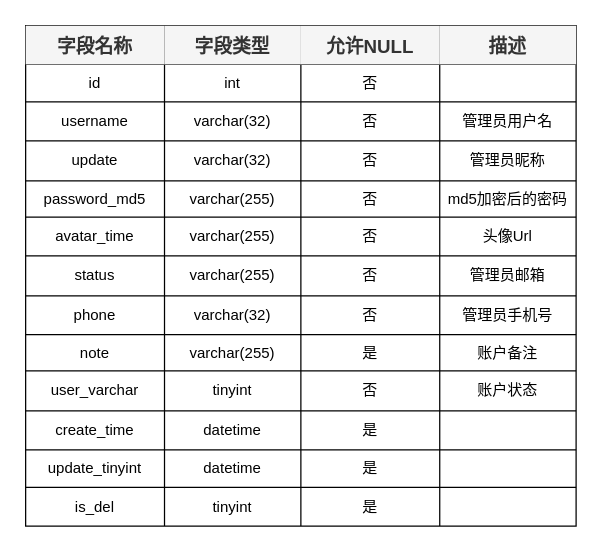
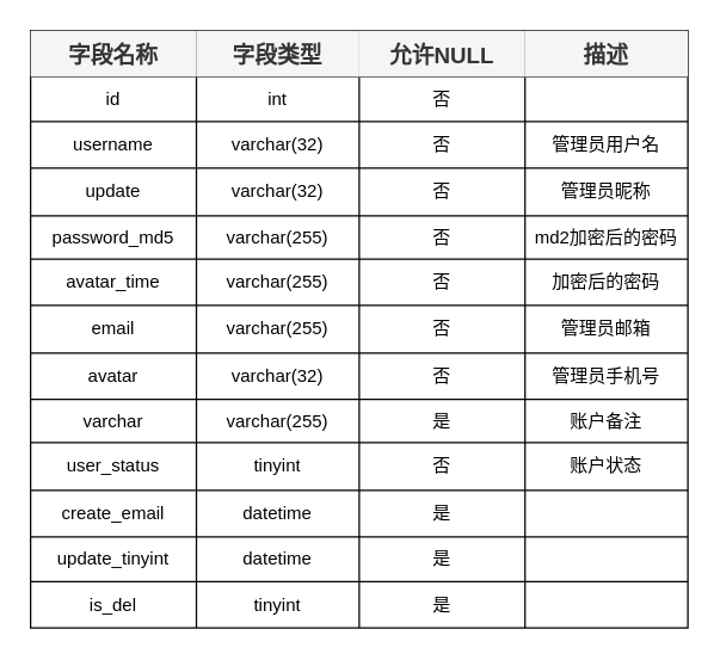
  <mxCell id="0" />
  <mxCell id="1" parent="0" />
  <mxCell id="2" value="" style="shape=table;startSize=0;container=1;collapsible=0;childLayout=tableLayout;" vertex="1" parent="1"><mxGeometry x="20" y="20" width="440" height="400" as="geometry" /></mxCell>
  <mxCell id="3" value="" style="shape=tableRow;horizontal=0;startSize=0;swimlaneHead=0;swimlaneBody=0;top=0;left=0;bottom=0;right=0;collapsible=0;dropTarget=0;fillColor=none;points=[[0,0.5],[1,0.5]];portConstraint=eastwest;" vertex="1" parent="2"><mxGeometry width="440" height="31" as="geometry" /></mxCell>
  <mxCell id="4" value="字段名称" style="shape=partialRectangle;html=1;whiteSpace=wrap;connectable=0;overflow=hidden;fillColor=#f5f5f5;top=0;left=0;bottom=0;right=0;pointerEvents=1;fontColor=#333333;strokeColor=#666666;fontStyle=1;fontSize=15;" vertex="1" parent="3"><mxGeometry width="111" height="31" as="geometry"><mxRectangle width="111" height="31" as="alternateBounds" /></mxGeometry></mxCell>
  <mxCell id="5" value="字段类型" style="shape=partialRectangle;html=1;whiteSpace=wrap;connectable=0;overflow=hidden;fillColor=#f5f5f5;top=0;left=0;bottom=0;right=0;pointerEvents=1;fontColor=#333333;strokeColor=#666666;fontStyle=1;fontSize=15;" vertex="1" parent="3"><mxGeometry x="111" width="109" height="31" as="geometry"><mxRectangle width="109" height="31" as="alternateBounds" /></mxGeometry></mxCell>
  <mxCell id="6" value="允许NULL" style="shape=partialRectangle;html=1;whiteSpace=wrap;connectable=0;overflow=hidden;fillColor=#f5f5f5;top=0;left=0;bottom=0;right=0;pointerEvents=1;fontColor=#333333;strokeColor=#666666;fontStyle=1;fontSize=15;" vertex="1" parent="3"><mxGeometry x="220" width="111" height="31" as="geometry"><mxRectangle width="111" height="31" as="alternateBounds" /></mxGeometry></mxCell>
  <mxCell id="7" value="描述" style="shape=partialRectangle;html=1;whiteSpace=wrap;connectable=0;overflow=hidden;fillColor=#f5f5f5;top=0;left=0;bottom=0;right=0;pointerEvents=1;fontColor=#333333;strokeColor=#666666;fontStyle=1;fontSize=15;" vertex="1" parent="3"><mxGeometry x="331" width="109" height="31" as="geometry"><mxRectangle width="109" height="31" as="alternateBounds" /></mxGeometry></mxCell>
  <mxCell id="8" value="" style="shape=tableRow;horizontal=0;startSize=0;swimlaneHead=0;swimlaneBody=0;top=0;left=0;bottom=0;right=0;collapsible=0;dropTarget=0;fillColor=none;points=[[0,0.5],[1,0.5]];portConstraint=eastwest;" vertex="1" parent="2"><mxGeometry y="31" width="440" height="30" as="geometry" /></mxCell>
  <mxCell id="9" value="id" style="shape=partialRectangle;html=1;whiteSpace=wrap;connectable=0;overflow=hidden;fillColor=none;top=0;left=0;bottom=0;right=0;pointerEvents=1;" vertex="1" parent="8"><mxGeometry width="111" height="30" as="geometry"><mxRectangle width="111" height="30" as="alternateBounds" /></mxGeometry></mxCell>
  <mxCell id="10" value="int" style="shape=partialRectangle;html=1;whiteSpace=wrap;connectable=0;overflow=hidden;fillColor=none;top=0;left=0;bottom=0;right=0;pointerEvents=1;" vertex="1" parent="8"><mxGeometry x="111" width="109" height="30" as="geometry"><mxRectangle width="109" height="30" as="alternateBounds" /></mxGeometry></mxCell>
  <mxCell id="11" value="否" style="shape=partialRectangle;html=1;whiteSpace=wrap;connectable=0;overflow=hidden;fillColor=none;top=0;left=0;bottom=0;right=0;pointerEvents=1;" vertex="1" parent="8"><mxGeometry x="220" width="111" height="30" as="geometry"><mxRectangle width="111" height="30" as="alternateBounds" /></mxGeometry></mxCell>
  <mxCell id="12" value="" style="shape=partialRectangle;html=1;whiteSpace=wrap;connectable=0;overflow=hidden;fillColor=none;top=0;left=0;bottom=0;right=0;pointerEvents=1;" vertex="1" parent="8"><mxGeometry x="331" width="109" height="30" as="geometry"><mxRectangle width="109" height="30" as="alternateBounds" /></mxGeometry></mxCell>
  <mxCell id="13" value="" style="shape=tableRow;horizontal=0;startSize=0;swimlaneHead=0;swimlaneBody=0;top=0;left=0;bottom=0;right=0;collapsible=0;dropTarget=0;fillColor=none;points=[[0,0.5],[1,0.5]];portConstraint=eastwest;" vertex="1" parent="2"><mxGeometry y="61" width="440" height="31" as="geometry" /></mxCell>
  <mxCell id="14" value="username" style="shape=partialRectangle;html=1;whiteSpace=wrap;connectable=0;overflow=hidden;fillColor=none;top=0;left=0;bottom=0;right=0;pointerEvents=1;" vertex="1" parent="13"><mxGeometry width="111" height="31" as="geometry"><mxRectangle width="111" height="31" as="alternateBounds" /></mxGeometry></mxCell>
  <mxCell id="15" value="varchar(32)" style="shape=partialRectangle;html=1;whiteSpace=wrap;connectable=0;overflow=hidden;fillColor=none;top=0;left=0;bottom=0;right=0;pointerEvents=1;" vertex="1" parent="13"><mxGeometry x="111" width="109" height="31" as="geometry"><mxRectangle width="109" height="31" as="alternateBounds" /></mxGeometry></mxCell>
  <mxCell id="16" value="否" style="shape=partialRectangle;html=1;whiteSpace=wrap;connectable=0;overflow=hidden;fillColor=none;top=0;left=0;bottom=0;right=0;pointerEvents=1;" vertex="1" parent="13"><mxGeometry x="220" width="111" height="31" as="geometry"><mxRectangle width="111" height="31" as="alternateBounds" /></mxGeometry></mxCell>
  <mxCell id="17" value="管理员用户名" style="shape=partialRectangle;html=1;whiteSpace=wrap;connectable=0;overflow=hidden;fillColor=none;top=0;left=0;bottom=0;right=0;pointerEvents=1;" vertex="1" parent="13"><mxGeometry x="331" width="109" height="31" as="geometry"><mxRectangle width="109" height="31" as="alternateBounds" /></mxGeometry></mxCell>
  <mxCell id="18" value="" style="shape=tableRow;horizontal=0;startSize=0;swimlaneHead=0;swimlaneBody=0;top=0;left=0;bottom=0;right=0;collapsible=0;dropTarget=0;fillColor=none;points=[[0,0.5],[1,0.5]];portConstraint=eastwest;" vertex="1" parent="2"><mxGeometry y="92" width="440" height="32" as="geometry" /></mxCell>
  <mxCell id="19" value="update" style="shape=partialRectangle;html=1;whiteSpace=wrap;connectable=0;overflow=hidden;fillColor=none;top=0;left=0;bottom=0;right=0;pointerEvents=1;" vertex="1" parent="18"><mxGeometry width="111" height="32" as="geometry"><mxRectangle width="111" height="32" as="alternateBounds" /></mxGeometry></mxCell>
  <mxCell id="20" value="varchar(32)" style="shape=partialRectangle;html=1;whiteSpace=wrap;connectable=0;overflow=hidden;fillColor=none;top=0;left=0;bottom=0;right=0;pointerEvents=1;" vertex="1" parent="18"><mxGeometry x="111" width="109" height="32" as="geometry"><mxRectangle width="109" height="32" as="alternateBounds" /></mxGeometry></mxCell>
  <mxCell id="21" value="否" style="shape=partialRectangle;html=1;whiteSpace=wrap;connectable=0;overflow=hidden;fillColor=none;top=0;left=0;bottom=0;right=0;pointerEvents=1;" vertex="1" parent="18"><mxGeometry x="220" width="111" height="32" as="geometry"><mxRectangle width="111" height="32" as="alternateBounds" /></mxGeometry></mxCell>
  <mxCell id="22" value="管理员昵称" style="shape=partialRectangle;html=1;whiteSpace=wrap;connectable=0;overflow=hidden;fillColor=none;top=0;left=0;bottom=0;right=0;pointerEvents=1;" vertex="1" parent="18"><mxGeometry x="331" width="109" height="32" as="geometry"><mxRectangle width="109" height="32" as="alternateBounds" /></mxGeometry></mxCell>
  <mxCell id="23" value="" style="shape=tableRow;horizontal=0;startSize=0;swimlaneHead=0;swimlaneBody=0;top=0;left=0;bottom=0;right=0;collapsible=0;dropTarget=0;fillColor=none;points=[[0,0.5],[1,0.5]];portConstraint=eastwest;" vertex="1" parent="2"><mxGeometry y="124" width="440" height="29" as="geometry" /></mxCell>
  <mxCell id="24" value="password_md5" style="shape=partialRectangle;html=1;whiteSpace=wrap;connectable=0;overflow=hidden;fillColor=none;top=0;left=0;bottom=0;right=0;pointerEvents=1;" vertex="1" parent="23"><mxGeometry width="111" height="29" as="geometry"><mxRectangle width="111" height="29" as="alternateBounds" /></mxGeometry></mxCell>
  <mxCell id="25" value="varchar(255)" style="shape=partialRectangle;html=1;whiteSpace=wrap;connectable=0;overflow=hidden;fillColor=none;top=0;left=0;bottom=0;right=0;pointerEvents=1;" vertex="1" parent="23"><mxGeometry x="111" width="109" height="29" as="geometry"><mxRectangle width="109" height="29" as="alternateBounds" /></mxGeometry></mxCell>
  <mxCell id="26" value="否" style="shape=partialRectangle;html=1;whiteSpace=wrap;connectable=0;overflow=hidden;fillColor=none;top=0;left=0;bottom=0;right=0;pointerEvents=1;" vertex="1" parent="23"><mxGeometry x="220" width="111" height="29" as="geometry"><mxRectangle width="111" height="29" as="alternateBounds" /></mxGeometry></mxCell>
- <mxCell id="27" value="md5加密后的密码" style="shape=partialRectangle;html=1;whiteSpace=wrap;connectable=0;overflow=hidden;fillColor=none;top=0;left=0;bottom=0;right=0;pointerEvents=1;" vertex="1" parent="23"><mxGeometry x="331" width="109" height="29" as="geometry"><mxRectangle width="109" height="29" as="alternateBounds" /></mxGeometry></mxCell>
+ <mxCell id="27" value="md2加密后的密码" style="shape=partialRectangle;html=1;whiteSpace=wrap;connectable=0;overflow=hidden;fillColor=none;top=0;left=0;bottom=0;right=0;pointerEvents=1;" vertex="1" parent="23"><mxGeometry x="331" width="109" height="29" as="geometry"><mxRectangle width="109" height="29" as="alternateBounds" /></mxGeometry></mxCell>
  <mxCell id="28" value="" style="shape=tableRow;horizontal=0;startSize=0;swimlaneHead=0;swimlaneBody=0;top=0;left=0;bottom=0;right=0;collapsible=0;dropTarget=0;fillColor=none;points=[[0,0.5],[1,0.5]];portConstraint=eastwest;" vertex="1" parent="2"><mxGeometry y="153" width="440" height="31" as="geometry" /></mxCell>
  <mxCell id="29" value="avatar_time" style="shape=partialRectangle;html=1;whiteSpace=wrap;connectable=0;overflow=hidden;fillColor=none;top=0;left=0;bottom=0;right=0;pointerEvents=1;" vertex="1" parent="28"><mxGeometry width="111" height="31" as="geometry"><mxRectangle width="111" height="31" as="alternateBounds" /></mxGeometry></mxCell>
  <mxCell id="30" value="varchar(255)" style="shape=partialRectangle;html=1;whiteSpace=wrap;connectable=0;overflow=hidden;fillColor=none;top=0;left=0;bottom=0;right=0;pointerEvents=1;" vertex="1" parent="28"><mxGeometry x="111" width="109" height="31" as="geometry"><mxRectangle width="109" height="31" as="alternateBounds" /></mxGeometry></mxCell>
  <mxCell id="31" value="否" style="shape=partialRectangle;html=1;whiteSpace=wrap;connectable=0;overflow=hidden;fillColor=none;top=0;left=0;bottom=0;right=0;pointerEvents=1;" vertex="1" parent="28"><mxGeometry x="220" width="111" height="31" as="geometry"><mxRectangle width="111" height="31" as="alternateBounds" /></mxGeometry></mxCell>
- <mxCell id="32" value="头像Url" style="shape=partialRectangle;html=1;whiteSpace=wrap;connectable=0;overflow=hidden;fillColor=none;top=0;left=0;bottom=0;right=0;pointerEvents=1;" vertex="1" parent="28"><mxGeometry x="331" width="109" height="31" as="geometry"><mxRectangle width="109" height="31" as="alternateBounds" /></mxGeometry></mxCell>
+ <mxCell id="32" value="加密后的密码" style="shape=partialRectangle;html=1;whiteSpace=wrap;connectable=0;overflow=hidden;fillColor=none;top=0;left=0;bottom=0;right=0;pointerEvents=1;" vertex="1" parent="28"><mxGeometry x="331" width="109" height="31" as="geometry"><mxRectangle width="109" height="31" as="alternateBounds" /></mxGeometry></mxCell>
  <mxCell id="33" value="" style="shape=tableRow;horizontal=0;startSize=0;swimlaneHead=0;swimlaneBody=0;top=0;left=0;bottom=0;right=0;collapsible=0;dropTarget=0;fillColor=none;points=[[0,0.5],[1,0.5]];portConstraint=eastwest;" vertex="1" parent="2"><mxGeometry y="184" width="440" height="32" as="geometry" /></mxCell>
- <mxCell id="34" value="status" style="shape=partialRectangle;html=1;whiteSpace=wrap;connectable=0;overflow=hidden;fillColor=none;top=0;left=0;bottom=0;right=0;pointerEvents=1;" vertex="1" parent="33"><mxGeometry width="111" height="32" as="geometry"><mxRectangle width="111" height="32" as="alternateBounds" /></mxGeometry></mxCell>
+ <mxCell id="34" value="email" style="shape=partialRectangle;html=1;whiteSpace=wrap;connectable=0;overflow=hidden;fillColor=none;top=0;left=0;bottom=0;right=0;pointerEvents=1;" vertex="1" parent="33"><mxGeometry width="111" height="32" as="geometry"><mxRectangle width="111" height="32" as="alternateBounds" /></mxGeometry></mxCell>
  <mxCell id="35" value="varchar(255)" style="shape=partialRectangle;html=1;whiteSpace=wrap;connectable=0;overflow=hidden;fillColor=none;top=0;left=0;bottom=0;right=0;pointerEvents=1;" vertex="1" parent="33"><mxGeometry x="111" width="109" height="32" as="geometry"><mxRectangle width="109" height="32" as="alternateBounds" /></mxGeometry></mxCell>
  <mxCell id="36" value="否" style="shape=partialRectangle;html=1;whiteSpace=wrap;connectable=0;overflow=hidden;fillColor=none;top=0;left=0;bottom=0;right=0;pointerEvents=1;" vertex="1" parent="33"><mxGeometry x="220" width="111" height="32" as="geometry"><mxRectangle width="111" height="32" as="alternateBounds" /></mxGeometry></mxCell>
  <mxCell id="37" value="管理员邮箱" style="shape=partialRectangle;html=1;whiteSpace=wrap;connectable=0;overflow=hidden;fillColor=none;top=0;left=0;bottom=0;right=0;pointerEvents=1;" vertex="1" parent="33"><mxGeometry x="331" width="109" height="32" as="geometry"><mxRectangle width="109" height="32" as="alternateBounds" /></mxGeometry></mxCell>
  <mxCell id="38" value="" style="shape=tableRow;horizontal=0;startSize=0;swimlaneHead=0;swimlaneBody=0;top=0;left=0;bottom=0;right=0;collapsible=0;dropTarget=0;fillColor=none;points=[[0,0.5],[1,0.5]];portConstraint=eastwest;" vertex="1" parent="2"><mxGeometry y="216" width="440" height="31" as="geometry" /></mxCell>
- <mxCell id="39" value="phone" style="shape=partialRectangle;html=1;whiteSpace=wrap;connectable=0;overflow=hidden;fillColor=none;top=0;left=0;bottom=0;right=0;pointerEvents=1;" vertex="1" parent="38"><mxGeometry width="111" height="31" as="geometry"><mxRectangle width="111" height="31" as="alternateBounds" /></mxGeometry></mxCell>
+ <mxCell id="39" value="avatar" style="shape=partialRectangle;html=1;whiteSpace=wrap;connectable=0;overflow=hidden;fillColor=none;top=0;left=0;bottom=0;right=0;pointerEvents=1;" vertex="1" parent="38"><mxGeometry width="111" height="31" as="geometry"><mxRectangle width="111" height="31" as="alternateBounds" /></mxGeometry></mxCell>
  <mxCell id="40" value="varchar(32)" style="shape=partialRectangle;html=1;whiteSpace=wrap;connectable=0;overflow=hidden;fillColor=none;top=0;left=0;bottom=0;right=0;pointerEvents=1;" vertex="1" parent="38"><mxGeometry x="111" width="109" height="31" as="geometry"><mxRectangle width="109" height="31" as="alternateBounds" /></mxGeometry></mxCell>
  <mxCell id="41" value="否" style="shape=partialRectangle;html=1;whiteSpace=wrap;connectable=0;overflow=hidden;fillColor=none;top=0;left=0;bottom=0;right=0;pointerEvents=1;" vertex="1" parent="38"><mxGeometry x="220" width="111" height="31" as="geometry"><mxRectangle width="111" height="31" as="alternateBounds" /></mxGeometry></mxCell>
  <mxCell id="42" value="管理员手机号" style="shape=partialRectangle;html=1;whiteSpace=wrap;connectable=0;overflow=hidden;fillColor=none;top=0;left=0;bottom=0;right=0;pointerEvents=1;" vertex="1" parent="38"><mxGeometry x="331" width="109" height="31" as="geometry"><mxRectangle width="109" height="31" as="alternateBounds" /></mxGeometry></mxCell>
  <mxCell id="43" value="" style="shape=tableRow;horizontal=0;startSize=0;swimlaneHead=0;swimlaneBody=0;top=0;left=0;bottom=0;right=0;collapsible=0;dropTarget=0;fillColor=none;points=[[0,0.5],[1,0.5]];portConstraint=eastwest;" vertex="1" parent="2"><mxGeometry y="247" width="440" height="29" as="geometry" /></mxCell>
- <mxCell id="44" value="note" style="shape=partialRectangle;html=1;whiteSpace=wrap;connectable=0;overflow=hidden;fillColor=none;top=0;left=0;bottom=0;right=0;pointerEvents=1;" vertex="1" parent="43"><mxGeometry width="111" height="29" as="geometry"><mxRectangle width="111" height="29" as="alternateBounds" /></mxGeometry></mxCell>
+ <mxCell id="44" value="varchar" style="shape=partialRectangle;html=1;whiteSpace=wrap;connectable=0;overflow=hidden;fillColor=none;top=0;left=0;bottom=0;right=0;pointerEvents=1;" vertex="1" parent="43"><mxGeometry width="111" height="29" as="geometry"><mxRectangle width="111" height="29" as="alternateBounds" /></mxGeometry></mxCell>
  <mxCell id="45" value="varchar(255)" style="shape=partialRectangle;html=1;whiteSpace=wrap;connectable=0;overflow=hidden;fillColor=none;top=0;left=0;bottom=0;right=0;pointerEvents=1;" vertex="1" parent="43"><mxGeometry x="111" width="109" height="29" as="geometry"><mxRectangle width="109" height="29" as="alternateBounds" /></mxGeometry></mxCell>
  <mxCell id="46" value="是" style="shape=partialRectangle;html=1;whiteSpace=wrap;connectable=0;overflow=hidden;fillColor=none;top=0;left=0;bottom=0;right=0;pointerEvents=1;" vertex="1" parent="43"><mxGeometry x="220" width="111" height="29" as="geometry"><mxRectangle width="111" height="29" as="alternateBounds" /></mxGeometry></mxCell>
  <mxCell id="47" value="账户备注" style="shape=partialRectangle;html=1;whiteSpace=wrap;connectable=0;overflow=hidden;fillColor=none;top=0;left=0;bottom=0;right=0;pointerEvents=1;" vertex="1" parent="43"><mxGeometry x="331" width="109" height="29" as="geometry"><mxRectangle width="109" height="29" as="alternateBounds" /></mxGeometry></mxCell>
  <mxCell id="48" value="" style="shape=tableRow;horizontal=0;startSize=0;swimlaneHead=0;swimlaneBody=0;top=0;left=0;bottom=0;right=0;collapsible=0;dropTarget=0;fillColor=none;points=[[0,0.5],[1,0.5]];portConstraint=eastwest;" vertex="1" parent="2"><mxGeometry y="276" width="440" height="32" as="geometry" /></mxCell>
- <mxCell id="49" value="user_varchar" style="shape=partialRectangle;html=1;whiteSpace=wrap;connectable=0;overflow=hidden;fillColor=none;top=0;left=0;bottom=0;right=0;pointerEvents=1;" vertex="1" parent="48"><mxGeometry width="111" height="32" as="geometry"><mxRectangle width="111" height="32" as="alternateBounds" /></mxGeometry></mxCell>
+ <mxCell id="49" value="user_status" style="shape=partialRectangle;html=1;whiteSpace=wrap;connectable=0;overflow=hidden;fillColor=none;top=0;left=0;bottom=0;right=0;pointerEvents=1;" vertex="1" parent="48"><mxGeometry width="111" height="32" as="geometry"><mxRectangle width="111" height="32" as="alternateBounds" /></mxGeometry></mxCell>
  <mxCell id="50" value="tinyint" style="shape=partialRectangle;html=1;whiteSpace=wrap;connectable=0;overflow=hidden;fillColor=none;top=0;left=0;bottom=0;right=0;pointerEvents=1;" vertex="1" parent="48"><mxGeometry x="111" width="109" height="32" as="geometry"><mxRectangle width="109" height="32" as="alternateBounds" /></mxGeometry></mxCell>
  <mxCell id="51" value="否" style="shape=partialRectangle;html=1;whiteSpace=wrap;connectable=0;overflow=hidden;fillColor=none;top=0;left=0;bottom=0;right=0;pointerEvents=1;" vertex="1" parent="48"><mxGeometry x="220" width="111" height="32" as="geometry"><mxRectangle width="111" height="32" as="alternateBounds" /></mxGeometry></mxCell>
  <mxCell id="52" value="账户状态" style="shape=partialRectangle;html=1;whiteSpace=wrap;connectable=0;overflow=hidden;fillColor=none;top=0;left=0;bottom=0;right=0;pointerEvents=1;" vertex="1" parent="48"><mxGeometry x="331" width="109" height="32" as="geometry"><mxRectangle width="109" height="32" as="alternateBounds" /></mxGeometry></mxCell>
  <mxCell id="53" value="" style="shape=tableRow;horizontal=0;startSize=0;swimlaneHead=0;swimlaneBody=0;top=0;left=0;bottom=0;right=0;collapsible=0;dropTarget=0;fillColor=none;points=[[0,0.5],[1,0.5]];portConstraint=eastwest;" vertex="1" parent="2"><mxGeometry y="308" width="440" height="31" as="geometry" /></mxCell>
- <mxCell id="54" value="create_time" style="shape=partialRectangle;html=1;whiteSpace=wrap;connectable=0;overflow=hidden;fillColor=none;top=0;left=0;bottom=0;right=0;pointerEvents=1;" vertex="1" parent="53"><mxGeometry width="111" height="31" as="geometry"><mxRectangle width="111" height="31" as="alternateBounds" /></mxGeometry></mxCell>
+ <mxCell id="54" value="create_email" style="shape=partialRectangle;html=1;whiteSpace=wrap;connectable=0;overflow=hidden;fillColor=none;top=0;left=0;bottom=0;right=0;pointerEvents=1;" vertex="1" parent="53"><mxGeometry width="111" height="31" as="geometry"><mxRectangle width="111" height="31" as="alternateBounds" /></mxGeometry></mxCell>
  <mxCell id="55" value="datetime" style="shape=partialRectangle;html=1;whiteSpace=wrap;connectable=0;overflow=hidden;fillColor=none;top=0;left=0;bottom=0;right=0;pointerEvents=1;" vertex="1" parent="53"><mxGeometry x="111" width="109" height="31" as="geometry"><mxRectangle width="109" height="31" as="alternateBounds" /></mxGeometry></mxCell>
  <mxCell id="56" value="是" style="shape=partialRectangle;html=1;whiteSpace=wrap;connectable=0;overflow=hidden;fillColor=none;top=0;left=0;bottom=0;right=0;pointerEvents=1;" vertex="1" parent="53"><mxGeometry x="220" width="111" height="31" as="geometry"><mxRectangle width="111" height="31" as="alternateBounds" /></mxGeometry></mxCell>
  <mxCell id="57" value="" style="shape=partialRectangle;html=1;whiteSpace=wrap;connectable=0;overflow=hidden;fillColor=none;top=0;left=0;bottom=0;right=0;pointerEvents=1;" vertex="1" parent="53"><mxGeometry x="331" width="109" height="31" as="geometry"><mxRectangle width="109" height="31" as="alternateBounds" /></mxGeometry></mxCell>
  <mxCell id="58" value="" style="shape=tableRow;horizontal=0;startSize=0;swimlaneHead=0;swimlaneBody=0;top=0;left=0;bottom=0;right=0;collapsible=0;dropTarget=0;fillColor=none;points=[[0,0.5],[1,0.5]];portConstraint=eastwest;" vertex="1" parent="2"><mxGeometry y="339" width="440" height="30" as="geometry" /></mxCell>
  <mxCell id="59" value="update_tinyint" style="shape=partialRectangle;html=1;whiteSpace=wrap;connectable=0;overflow=hidden;fillColor=none;top=0;left=0;bottom=0;right=0;pointerEvents=1;" vertex="1" parent="58"><mxGeometry width="111" height="30" as="geometry"><mxRectangle width="111" height="30" as="alternateBounds" /></mxGeometry></mxCell>
  <mxCell id="60" value="datetime" style="shape=partialRectangle;html=1;whiteSpace=wrap;connectable=0;overflow=hidden;fillColor=none;top=0;left=0;bottom=0;right=0;pointerEvents=1;" vertex="1" parent="58"><mxGeometry x="111" width="109" height="30" as="geometry"><mxRectangle width="109" height="30" as="alternateBounds" /></mxGeometry></mxCell>
  <mxCell id="61" value="是" style="shape=partialRectangle;html=1;whiteSpace=wrap;connectable=0;overflow=hidden;fillColor=none;top=0;left=0;bottom=0;right=0;pointerEvents=1;" vertex="1" parent="58"><mxGeometry x="220" width="111" height="30" as="geometry"><mxRectangle width="111" height="30" as="alternateBounds" /></mxGeometry></mxCell>
  <mxCell id="62" value="" style="shape=partialRectangle;html=1;whiteSpace=wrap;connectable=0;overflow=hidden;fillColor=none;top=0;left=0;bottom=0;right=0;pointerEvents=1;" vertex="1" parent="58"><mxGeometry x="331" width="109" height="30" as="geometry"><mxRectangle width="109" height="30" as="alternateBounds" /></mxGeometry></mxCell>
  <mxCell id="63" value="" style="shape=tableRow;horizontal=0;startSize=0;swimlaneHead=0;swimlaneBody=0;top=0;left=0;bottom=0;right=0;collapsible=0;dropTarget=0;fillColor=none;points=[[0,0.5],[1,0.5]];portConstraint=eastwest;" vertex="1" parent="2"><mxGeometry y="369" width="440" height="31" as="geometry" /></mxCell>
  <mxCell id="64" value="is_del" style="shape=partialRectangle;html=1;whiteSpace=wrap;connectable=0;overflow=hidden;fillColor=none;top=0;left=0;bottom=0;right=0;pointerEvents=1;" vertex="1" parent="63"><mxGeometry width="111" height="31" as="geometry"><mxRectangle width="111" height="31" as="alternateBounds" /></mxGeometry></mxCell>
  <mxCell id="65" value="tinyint" style="shape=partialRectangle;html=1;whiteSpace=wrap;connectable=0;overflow=hidden;fillColor=none;top=0;left=0;bottom=0;right=0;pointerEvents=1;" vertex="1" parent="63"><mxGeometry x="111" width="109" height="31" as="geometry"><mxRectangle width="109" height="31" as="alternateBounds" /></mxGeometry></mxCell>
  <mxCell id="66" value="是" style="shape=partialRectangle;html=1;whiteSpace=wrap;connectable=0;overflow=hidden;fillColor=none;top=0;left=0;bottom=0;right=0;pointerEvents=1;" vertex="1" parent="63"><mxGeometry x="220" width="111" height="31" as="geometry"><mxRectangle width="111" height="31" as="alternateBounds" /></mxGeometry></mxCell>
  <mxCell id="67" value="" style="shape=partialRectangle;html=1;whiteSpace=wrap;connectable=0;overflow=hidden;fillColor=none;top=0;left=0;bottom=0;right=0;pointerEvents=1;" vertex="1" parent="63"><mxGeometry x="331" width="109" height="31" as="geometry"><mxRectangle width="109" height="31" as="alternateBounds" /></mxGeometry></mxCell>
